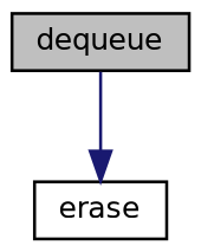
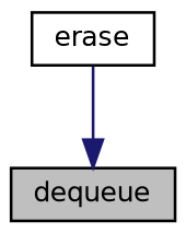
  digraph {
    rankdir=TB
    node [color=black fontname=Helvetica fontsize=10 shape=record style=filled]
    n1 [fillcolor=grey75 fontcolor=black height=0.2 label=dequeue width=0.4]
    n2 [fillcolor=white height=0.2 label=erase width=0.4]
-   n1 -> n2 [color=midnightblue fontname=Helvetica fontsize=10 labelfontname=Helvetica labelfontsize=10 style=solid]
+   n2 -> n1 [color=midnightblue fontname=Helvetica fontsize=10 labelfontname=Helvetica labelfontsize=10 style=solid]
  }
